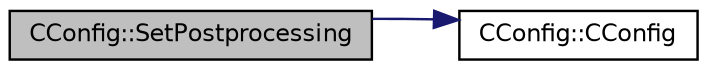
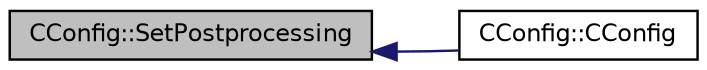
  digraph {
    rankdir=LR
    node [color=black fontname=Helvetica fontsize=10 shape=record style=filled]
    n1 [fillcolor=grey75 fontcolor=black height=0.2 label="CConfig::SetPostprocessing" width=0.4]
    n2 [fillcolor=white height=0.2 label="CConfig::CConfig" width=0.4]
-   n2 -> n1 [color=midnightblue dir=back fontname=Helvetica fontsize=10 labelfontname=Helvetica labelfontsize=10 style=solid]
+   n1 -> n2 [color=midnightblue dir=back fontname=Helvetica fontsize=10 labelfontname=Helvetica labelfontsize=10 style=solid]
  }
